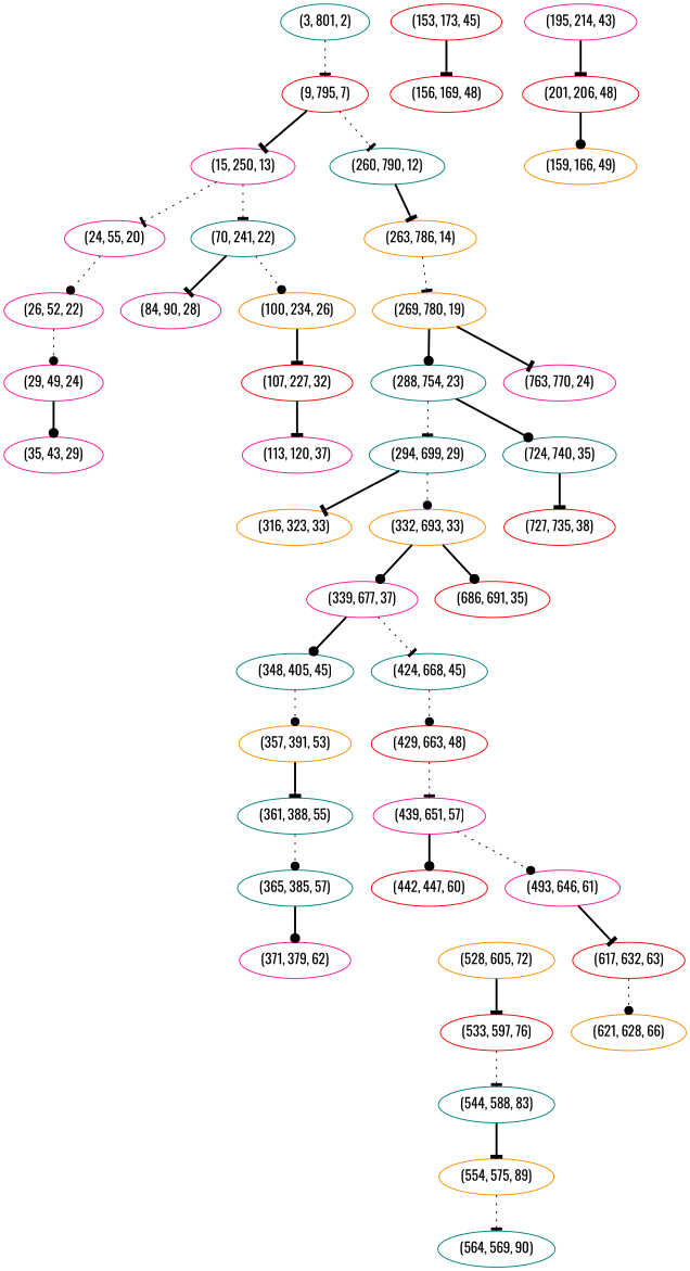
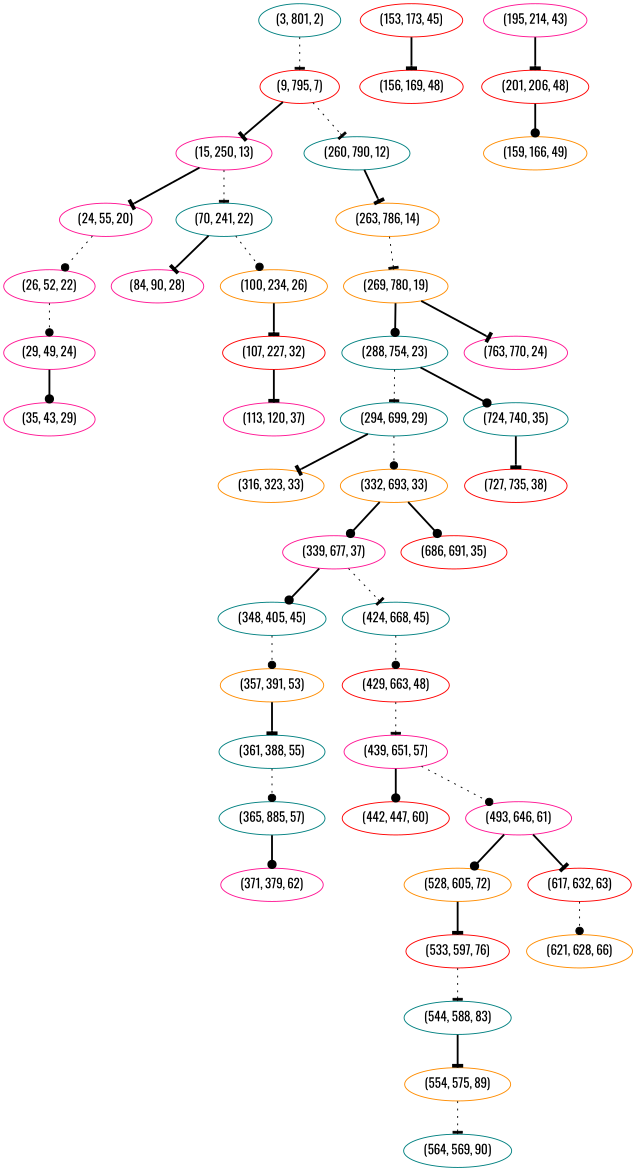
  digraph {
    fontname=Oswald
    node [color=deeppink fontname=Oswald]
    edge [arrowhead=tee fontname=Oswald style=bold]
    "(3, 801, 2)" [color=teal]
    "(9, 795, 7)" [color=red]
    "(15, 250, 13)"
    "(260, 790, 12)" [color=teal]
    "(24, 55, 20)"
    "(70, 241, 22)" [color=teal]
    "(263, 786, 14)" [color=darkorange]
    "(26, 52, 22)"
    "(84, 90, 28)"
    "(100, 234, 26)" [color=darkorange]
    "(29, 49, 24)"
    "(35, 43, 29)"
    "(107, 227, 32)" [color=red]
    "(113, 120, 37)"
    "(153, 173, 45)" [color=red]
    "(156, 169, 48)" [color=red]
    "(201, 206, 48)" [color=red]
    "(195, 214, 43)"
    "(159, 166, 49)" [color=darkorange]
    "(269, 780, 19)" [color=darkorange]
    "(288, 754, 23)" [color=teal]
    "(763, 770, 24)"
    "(294, 699, 29)" [color=teal]
    "(724, 740, 35)" [color=teal]
    "(316, 323, 33)" [color=darkorange]
    "(332, 693, 33)" [color=darkorange]
    "(727, 735, 38)" [color=red]
    "(339, 677, 37)"
    "(686, 691, 35)" [color=red]
    "(348, 405, 45)" [color=teal]
    "(424, 668, 45)" [color=teal]
    "(357, 391, 53)" [color=darkorange]
    "(429, 663, 48)" [color=red]
    "(361, 388, 55)" [color=teal]
-   "(365, 385, 57)" [color=teal]
+   "(365, 385, 57)" [color=teal label="(365, 885, 57)"]
    "(371, 379, 62)"
    "(439, 651, 57)"
    "(442, 447, 60)" [color=red]
    "(493, 646, 61)"
    "(528, 605, 72)" [color=darkorange]
    "(617, 632, 63)" [color=red]
    "(533, 597, 76)" [color=red]
    "(621, 628, 66)" [color=darkorange]
    "(544, 588, 83)" [color=teal]
    "(554, 575, 89)" [color=darkorange]
    "(564, 569, 90)" [color=teal]
    "(3, 801, 2)" -> "(9, 795, 7)" [style=dotted]
    "(9, 795, 7)" -> "(15, 250, 13)"
    "(9, 795, 7)" -> "(260, 790, 12)" [style=dotted]
-   "(15, 250, 13)" -> "(24, 55, 20)" [style=dotted]
+   "(15, 250, 13)" -> "(24, 55, 20)"
    "(15, 250, 13)" -> "(70, 241, 22)" [style=dotted]
    "(260, 790, 12)" -> "(263, 786, 14)"
    "(24, 55, 20)" -> "(26, 52, 22)" [arrowhead=dot style=dotted]
    "(70, 241, 22)" -> "(84, 90, 28)"
    "(70, 241, 22)" -> "(100, 234, 26)" [arrowhead=dot style=dotted]
    "(263, 786, 14)" -> "(269, 780, 19)" [style=dotted]
    "(26, 52, 22)" -> "(29, 49, 24)" [arrowhead=dot style=dotted]
    "(100, 234, 26)" -> "(107, 227, 32)"
    "(29, 49, 24)" -> "(35, 43, 29)" [arrowhead=dot]
    "(107, 227, 32)" -> "(113, 120, 37)"
    "(153, 173, 45)" -> "(156, 169, 48)"
    "(201, 206, 48)" -> "(159, 166, 49)" [arrowhead=dot]
    "(195, 214, 43)" -> "(201, 206, 48)"
    "(269, 780, 19)" -> "(288, 754, 23)" [arrowhead=dot]
    "(269, 780, 19)" -> "(763, 770, 24)"
    "(288, 754, 23)" -> "(294, 699, 29)" [style=dotted]
    "(288, 754, 23)" -> "(724, 740, 35)" [arrowhead=dot]
    "(294, 699, 29)" -> "(316, 323, 33)"
    "(294, 699, 29)" -> "(332, 693, 33)" [arrowhead=dot style=dotted]
    "(724, 740, 35)" -> "(727, 735, 38)"
    "(332, 693, 33)" -> "(339, 677, 37)" [arrowhead=dot]
    "(332, 693, 33)" -> "(686, 691, 35)" [arrowhead=dot]
    "(339, 677, 37)" -> "(348, 405, 45)" [arrowhead=dot]
    "(339, 677, 37)" -> "(424, 668, 45)" [style=dotted]
    "(348, 405, 45)" -> "(357, 391, 53)" [arrowhead=dot style=dotted]
    "(424, 668, 45)" -> "(429, 663, 48)" [arrowhead=dot style=dotted]
    "(357, 391, 53)" -> "(361, 388, 55)"
    "(429, 663, 48)" -> "(439, 651, 57)" [style=dotted]
    "(361, 388, 55)" -> "(365, 385, 57)" [arrowhead=dot style=dotted]
    "(365, 385, 57)" -> "(371, 379, 62)" [arrowhead=dot]
    "(439, 651, 57)" -> "(442, 447, 60)" [arrowhead=dot]
    "(439, 651, 57)" -> "(493, 646, 61)" [arrowhead=dot style=dotted]
+   "(493, 646, 61)" -> "(528, 605, 72)" [arrowhead=dot]
    "(493, 646, 61)" -> "(617, 632, 63)"
    "(528, 605, 72)" -> "(533, 597, 76)"
    "(617, 632, 63)" -> "(621, 628, 66)" [arrowhead=dot style=dotted]
    "(533, 597, 76)" -> "(544, 588, 83)" [style=dotted]
    "(544, 588, 83)" -> "(554, 575, 89)"
    "(554, 575, 89)" -> "(564, 569, 90)" [style=dotted]
  }
